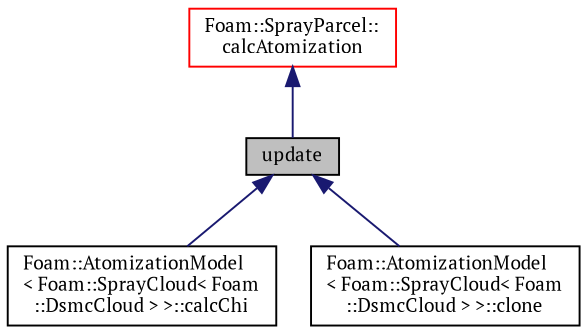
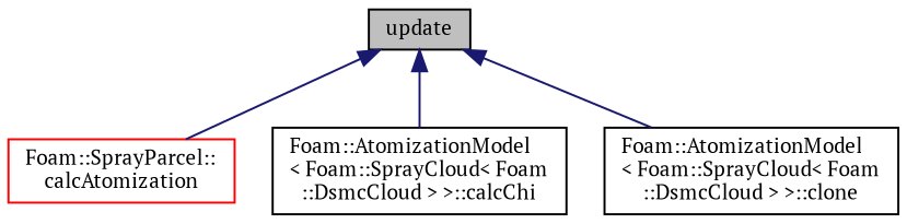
  digraph {
    rankdir=TB
    fontname="PT Serif"
    node [color=black fontname="PT Serif" fontsize=10 shape=record]
    edge [color=midnightblue dir=back fontname="PT Serif" fontsize=10 labelfontname=FreeSans labelfontsize=10 style=solid]
    n1 [fillcolor=grey75 fontcolor=black height=0.2 label=update style=filled width=0.4]
    n2 [color=red height=0.2 label="Foam::SprayParcel::\lcalcAtomization" width=0.4]
    n3 [height=0.2 label="Foam::AtomizationModel\l\< Foam::SprayCloud\< Foam\l::DsmcCloud \> \>::calcChi" width=0.4]
    n4 [height=0.2 label="Foam::AtomizationModel\l\< Foam::SprayCloud\< Foam\l::DsmcCloud \> \>::clone" width=0.4]
-   n2 -> n1
+   n1 -> n2
    n1 -> n3
    n1 -> n4
  }
